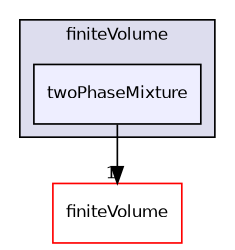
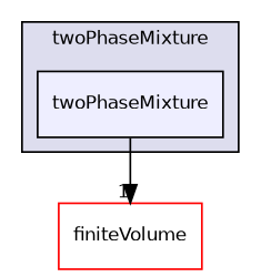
  digraph {
    compound=true
    node [fontname=Helvetica fontsize=10 shape=box]
    n1 [fillcolor="#eeeeff" label=twoPhaseMixture pencolor=black style=filled]
    n2 [color=red label=finiteVolume]
    subgraph cluster_1 {
      bgcolor="#ddddee"
      fontname=Helvetica
      fontsize=10
-     label=finiteVolume
+     label=twoPhaseMixture
      pencolor=black
      n1
    }
    n1 -> n2 [headlabel=1 labeldistance=1.5 labelfontname=Helvetica labelfontsize=10]
  }
